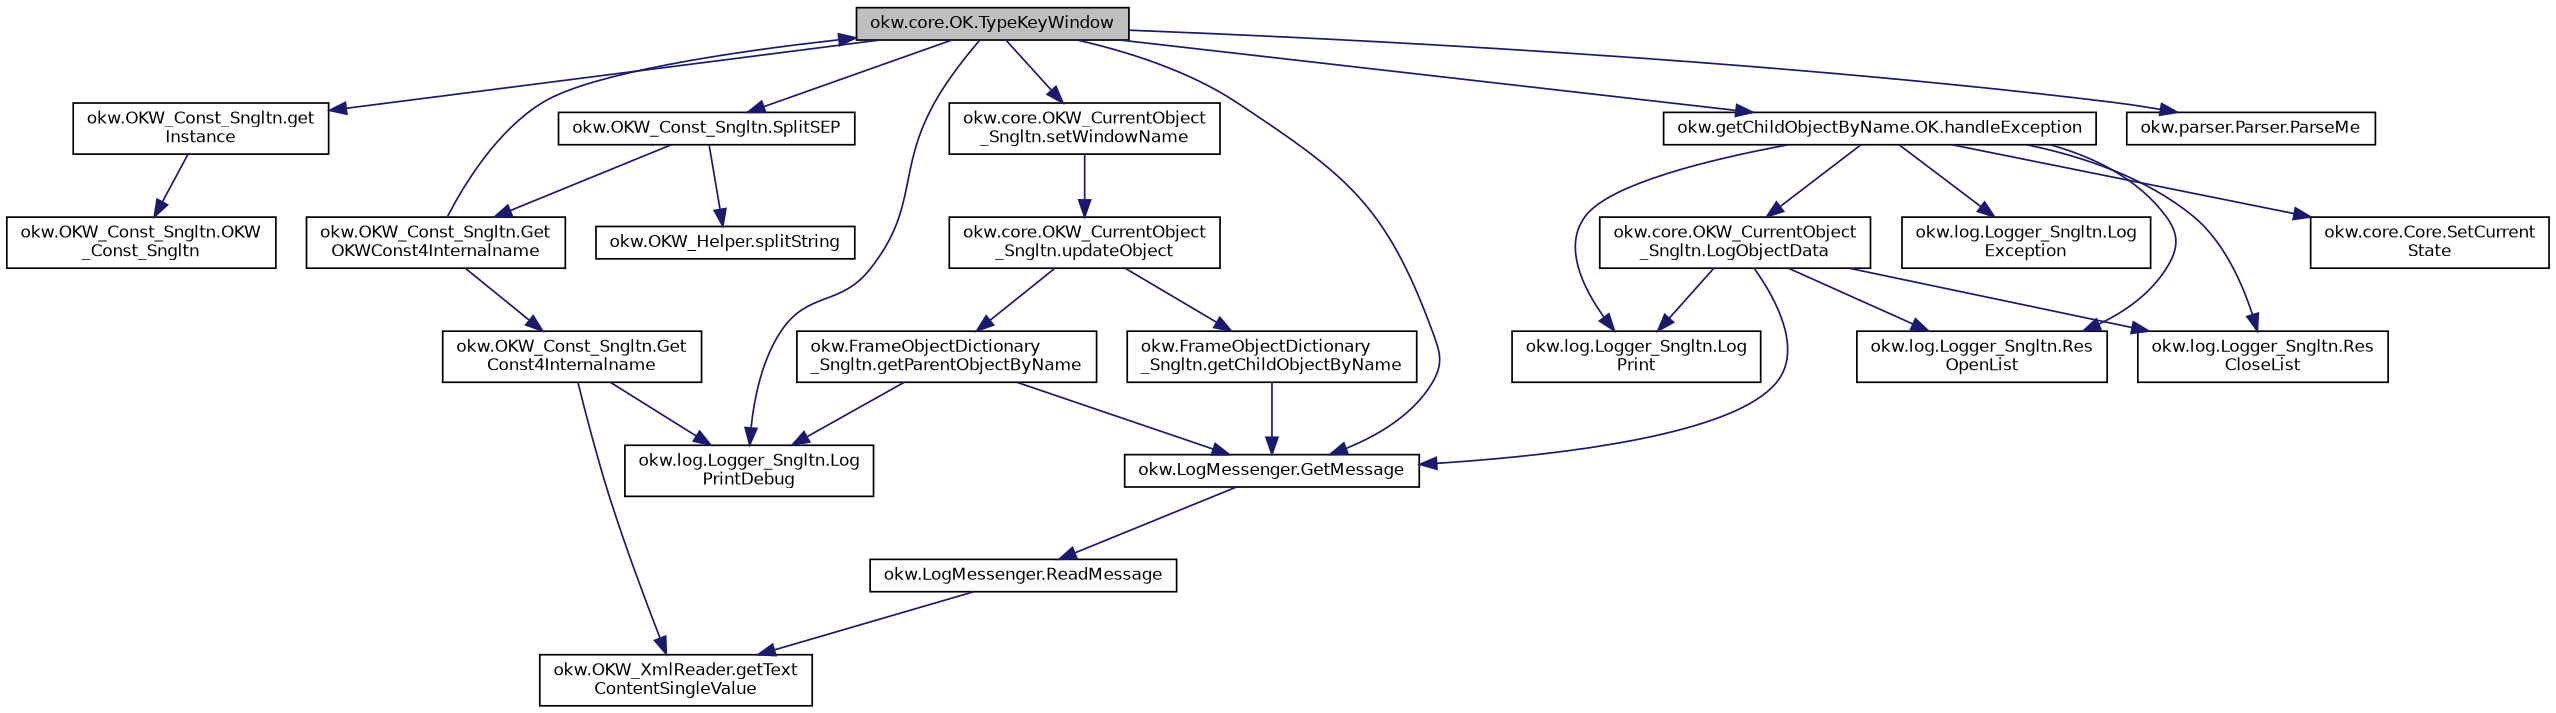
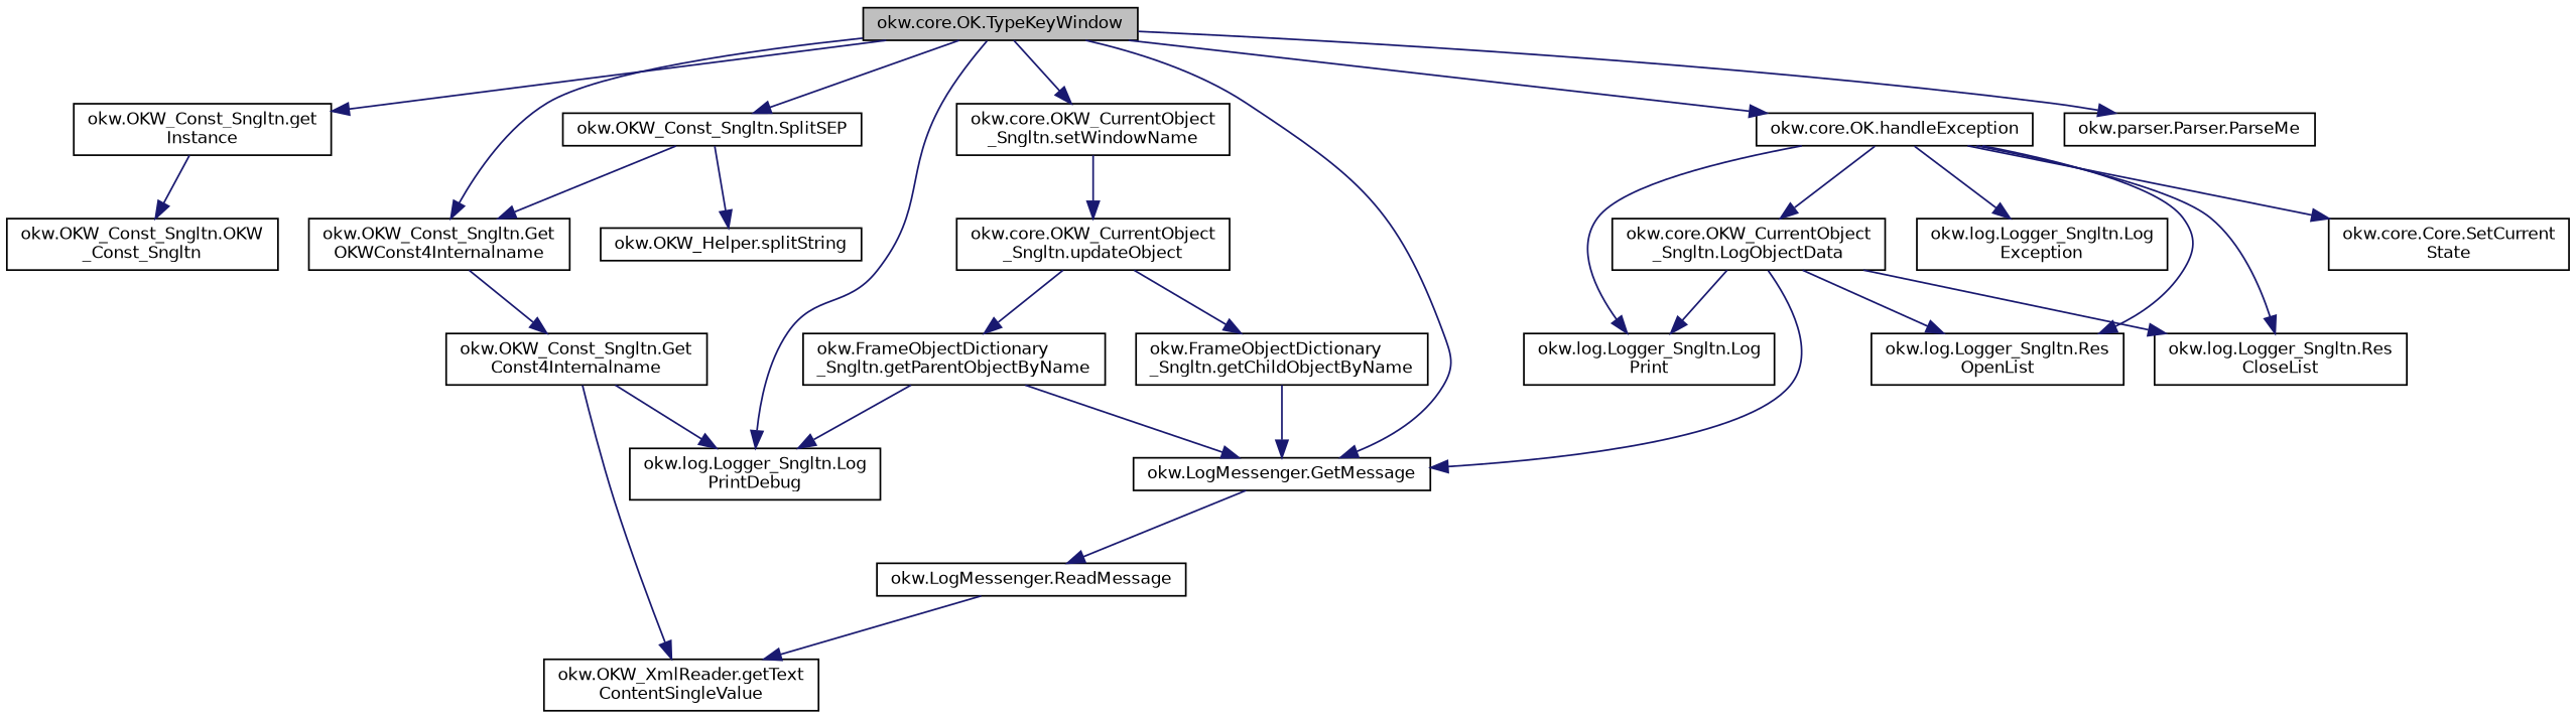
  digraph {
    rankdir=TB
    node [color=black fillcolor=white fontname=Helvetica fontsize=10 shape=record style=filled]
    edge [color=midnightblue fontname=Helvetica fontsize=10 labelfontname=Helvetica labelfontsize=10 style=solid]
    n1 [fillcolor=grey75 fontcolor=black height=0.2 label="okw.core.OK.TypeKeyWindow" width=0.4]
    n2 [height=0.2 label="okw.OKW_Const_Sngltn.get\lInstance" width=0.4]
    n3 [height=0.2 label="okw.OKW_Const_Sngltn.Get\lOKWConst4Internalname" width=0.4]
    n4 [height=0.2 label="okw.log.Logger_Sngltn.Log\lPrintDebug" width=0.4]
    n5 [height=0.2 label="okw.LogMessenger.GetMessage" width=0.4]
    n6 [height=0.2 label="okw.OKW_Const_Sngltn.SplitSEP" width=0.4]
    n7 [height=0.2 label="okw.parser.Parser.ParseMe" width=0.4]
    n8 [height=0.2 label="okw.core.OKW_CurrentObject\l_Sngltn.setWindowName" width=0.4]
-   n9 [height=0.2 label="okw.getChildObjectByName.OK.handleException" width=0.4]
+   n9 [height=0.2 label="okw.core.OK.handleException" width=0.4]
    n10 [height=0.2 label="okw.OKW_Const_Sngltn.OKW\l_Const_Sngltn" width=0.4]
    n11 [height=0.2 label="okw.OKW_Const_Sngltn.Get\lConst4Internalname" width=0.4]
    n12 [height=0.2 label="okw.LogMessenger.ReadMessage" width=0.4]
    n13 [height=0.2 label="okw.OKW_Helper.splitString" width=0.4]
    n14 [height=0.2 label="okw.core.OKW_CurrentObject\l_Sngltn.updateObject" width=0.4]
    n15 [height=0.2 label="okw.log.Logger_Sngltn.Log\lPrint" width=0.4]
    n16 [height=0.2 label="okw.log.Logger_Sngltn.Log\lException" width=0.4]
    n17 [height=0.2 label="okw.log.Logger_Sngltn.Res\lOpenList" width=0.4]
    n18 [height=0.2 label="okw.log.Logger_Sngltn.Res\lCloseList" width=0.4]
    n19 [height=0.2 label="okw.core.OKW_CurrentObject\l_Sngltn.LogObjectData" width=0.4]
    n20 [height=0.2 label="okw.core.Core.SetCurrent\lState" width=0.4]
    n21 [height=0.2 label="okw.OKW_XmlReader.getText\lContentSingleValue" width=0.4]
    n22 [height=0.2 label="okw.FrameObjectDictionary\l_Sngltn.getParentObjectByName" width=0.4]
    n23 [height=0.2 label="okw.FrameObjectDictionary\l_Sngltn.getChildObjectByName" width=0.4]
    n1 -> n2
-   n3 -> n1
+   n1 -> n3
    n1 -> n4
    n1 -> n5
    n1 -> n6
    n1 -> n7
    n1 -> n8
    n1 -> n9
    n2 -> n10
    n3 -> n11
    n5 -> n12
    n6 -> n3
    n6 -> n13
    n8 -> n14
    n9 -> n15
    n9 -> n16
    n9 -> n17
    n9 -> n18
    n9 -> n19
    n9 -> n20
    n11 -> n4
    n11 -> n21
    n12 -> n21
    n14 -> n22
    n14 -> n23
    n19 -> n5
    n19 -> n15
    n19 -> n17
    n19 -> n18
    n22 -> n4
    n22 -> n5
    n23 -> n5
  }
